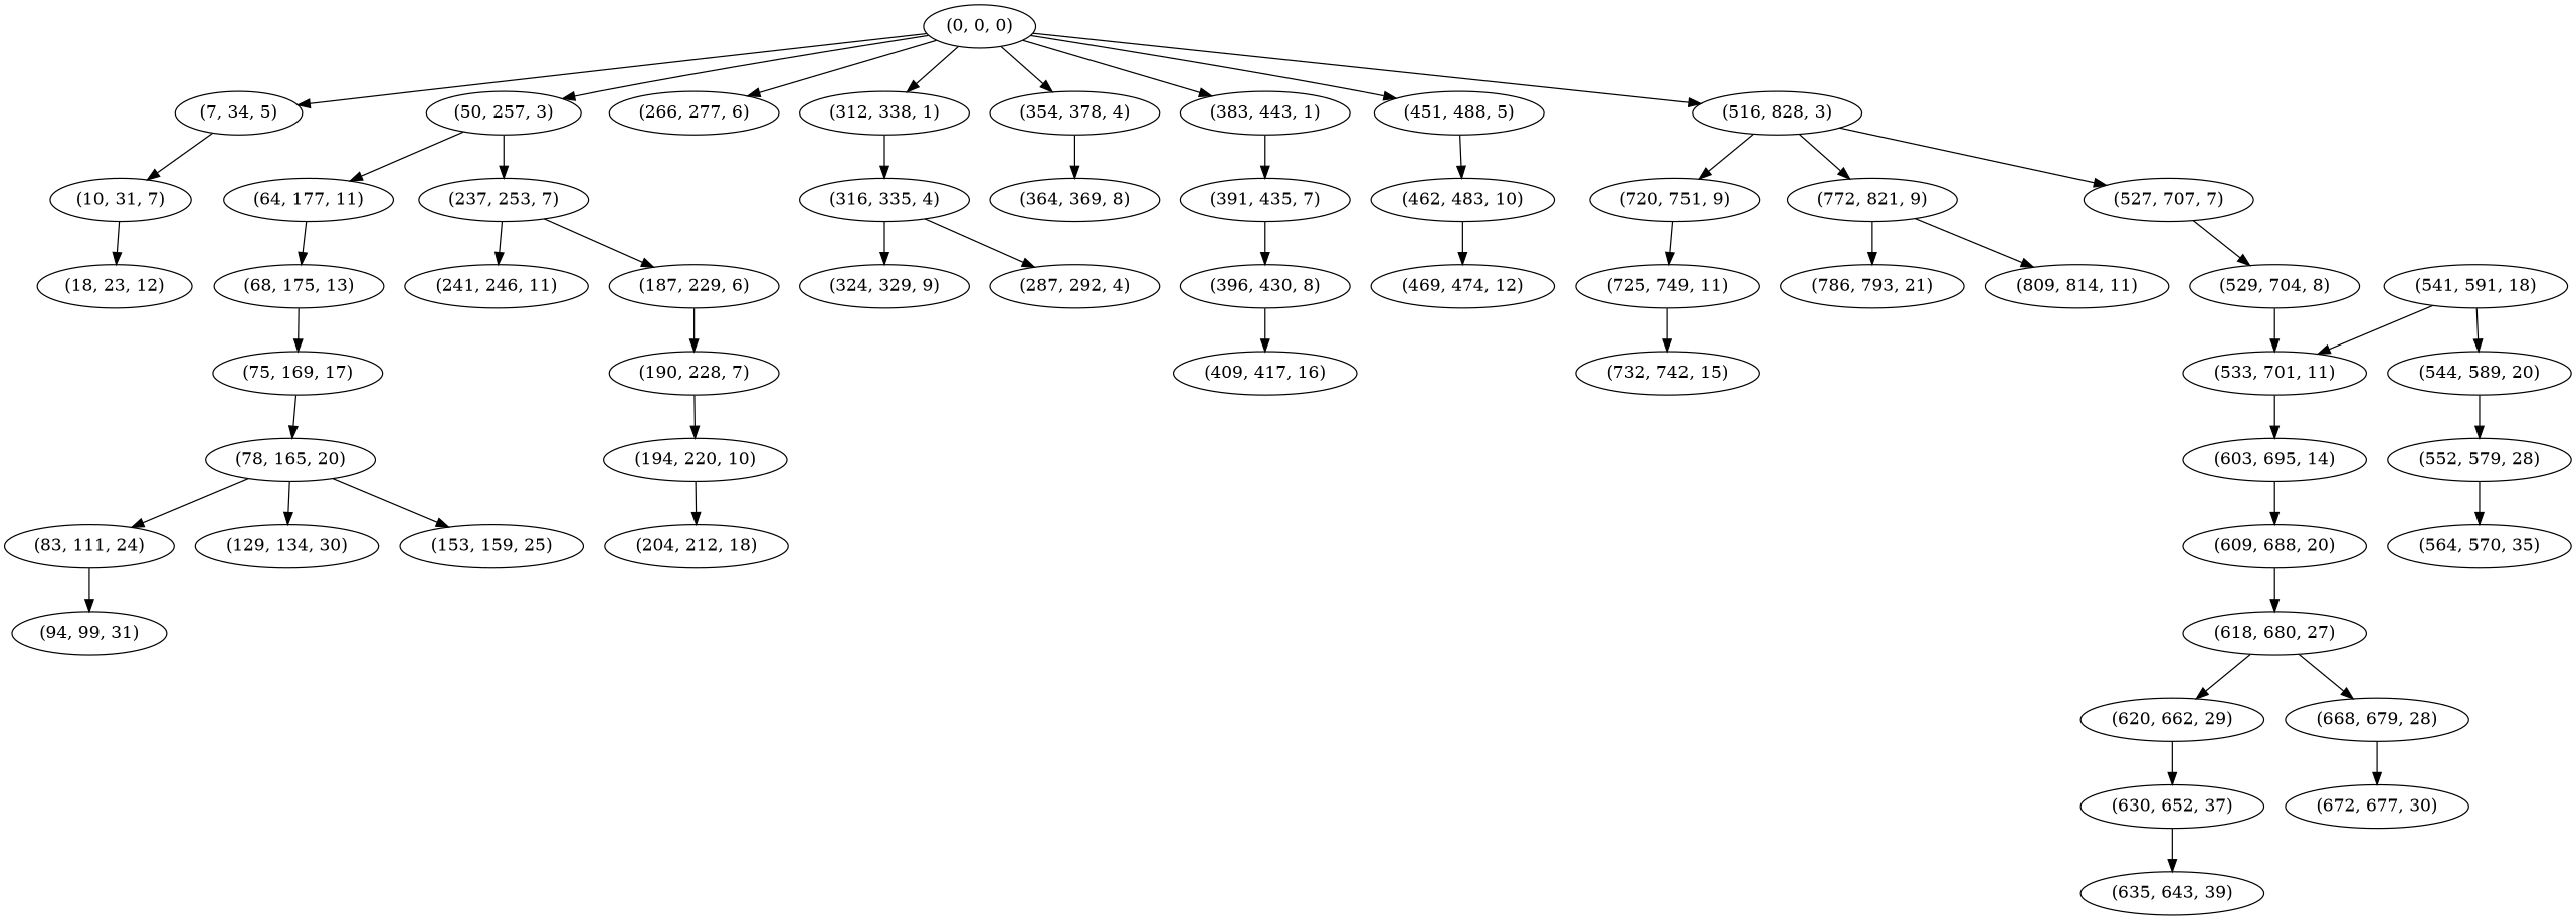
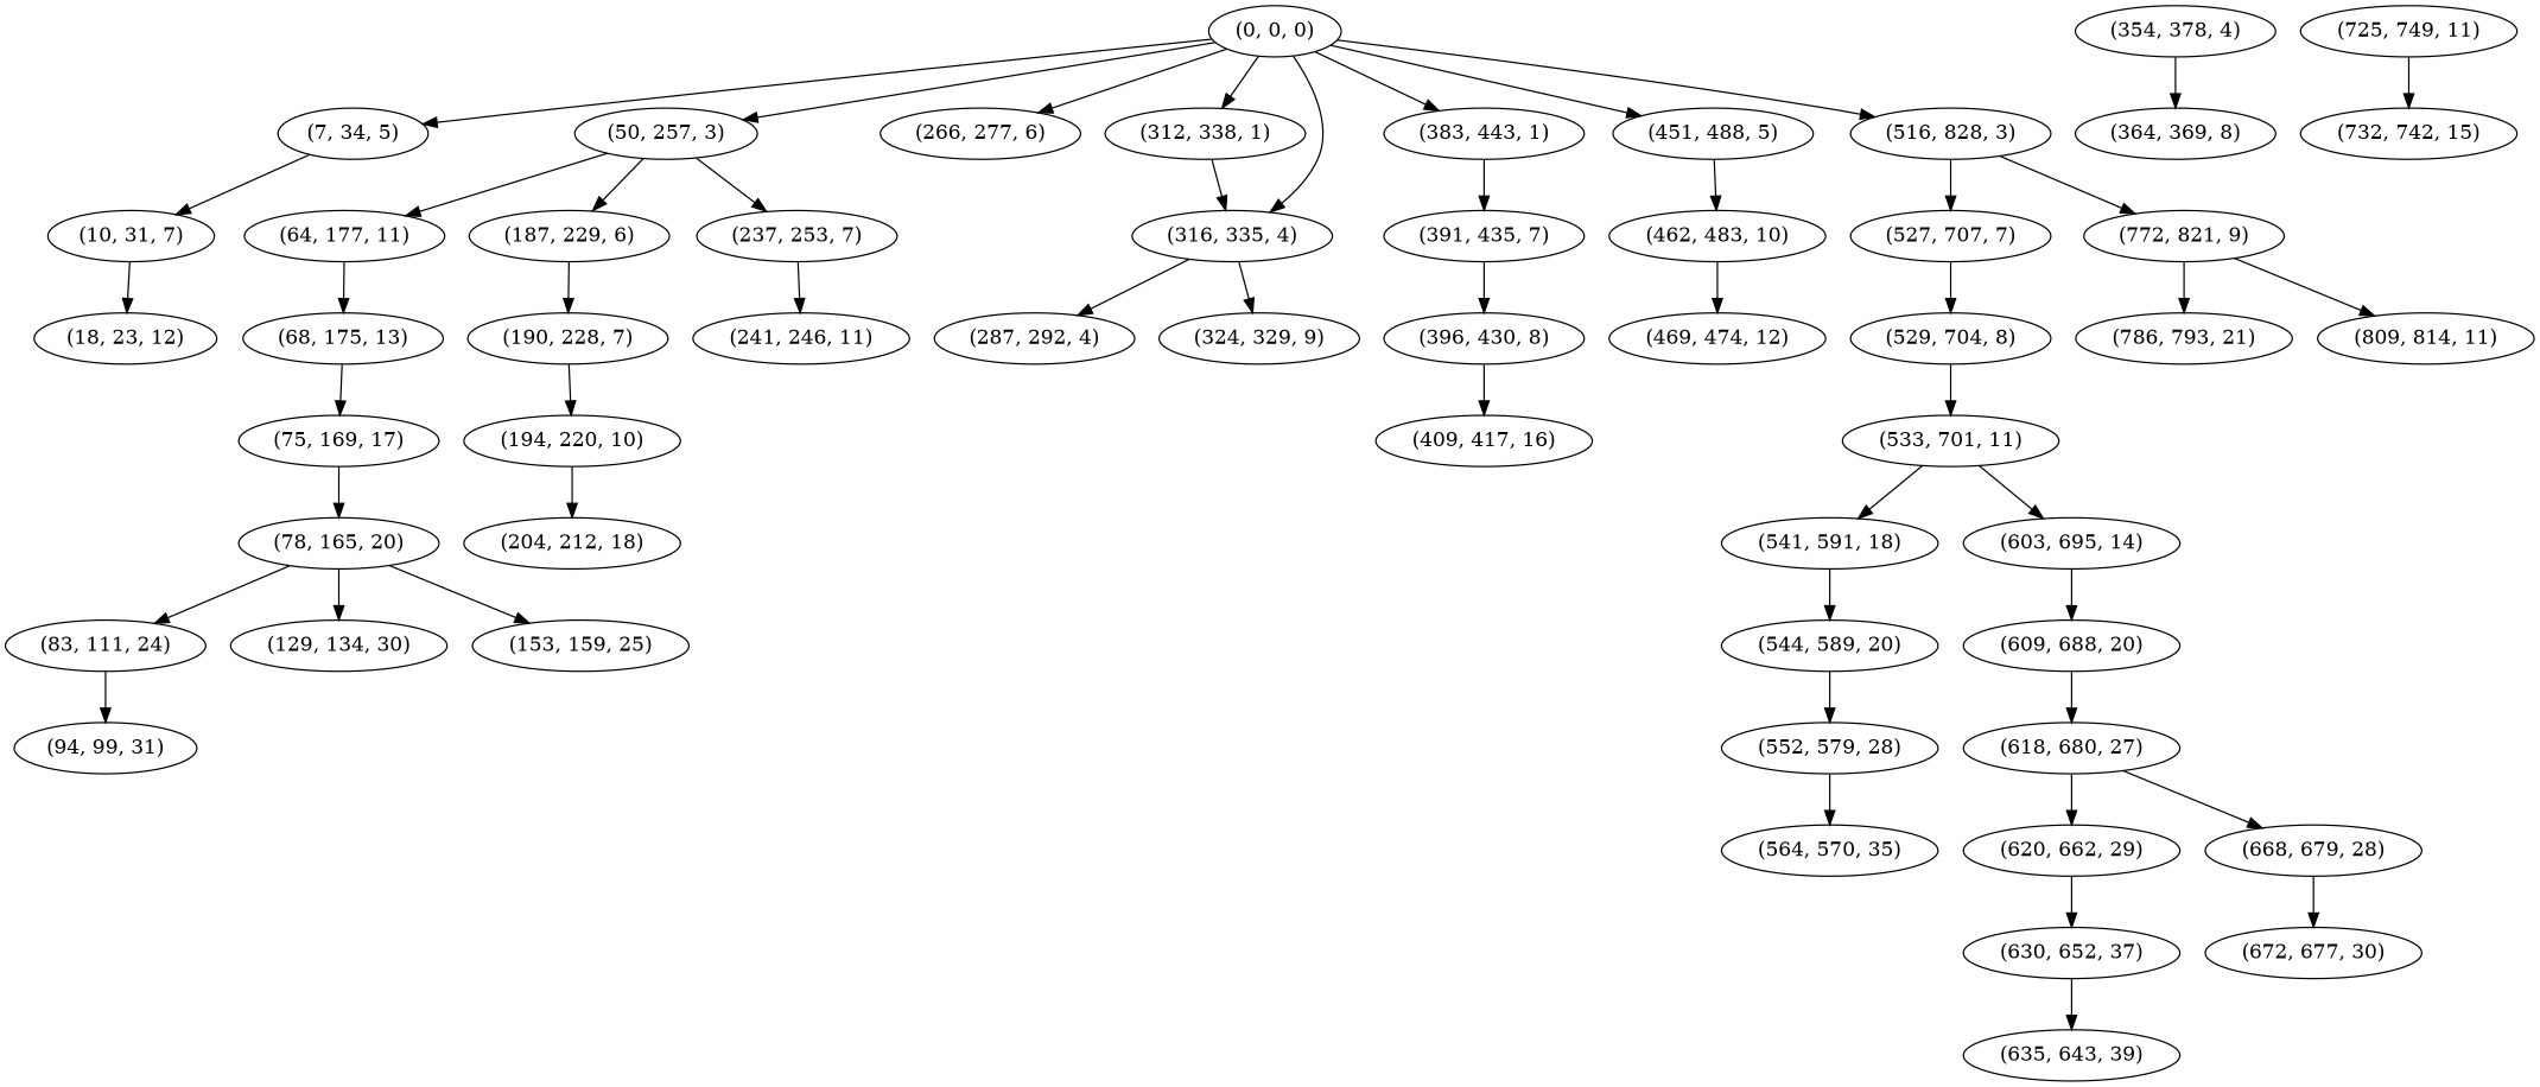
  digraph {
    "(0, 0, 0)"
    "(7, 34, 5)"
    "(50, 257, 3)"
    "(266, 277, 6)"
    "(312, 338, 1)"
    "(354, 378, 4)"
    "(383, 443, 1)"
    "(451, 488, 5)"
    "(516, 828, 3)"
    "(10, 31, 7)"
    "(64, 177, 11)"
    "(187, 229, 6)"
    "(237, 253, 7)"
    "(316, 335, 4)"
    "(364, 369, 8)"
    "(391, 435, 7)"
    "(462, 483, 10)"
    "(527, 707, 7)"
-   "(720, 751, 9)"
    "(772, 821, 9)"
    "(18, 23, 12)"
    "(68, 175, 13)"
    "(190, 228, 7)"
    "(241, 246, 11)"
    "(75, 169, 17)"
    "(78, 165, 20)"
    "(83, 111, 24)"
    "(129, 134, 30)"
    "(153, 159, 25)"
    "(94, 99, 31)"
    "(194, 220, 10)"
    "(204, 212, 18)"
    "(287, 292, 4)"
    "(324, 329, 9)"
    "(396, 430, 8)"
    "(409, 417, 16)"
    "(469, 474, 12)"
    "(529, 704, 8)"
    "(725, 749, 11)"
    "(786, 793, 21)"
    "(809, 814, 11)"
    "(533, 701, 11)"
    "(541, 591, 18)"
    "(603, 695, 14)"
    "(544, 589, 20)"
    "(609, 688, 20)"
    "(552, 579, 28)"
    "(564, 570, 35)"
    "(618, 680, 27)"
    "(620, 662, 29)"
    "(668, 679, 28)"
    "(630, 652, 37)"
    "(672, 677, 30)"
    "(635, 643, 39)"
    "(732, 742, 15)"
    "(0, 0, 0)" -> "(7, 34, 5)"
    "(0, 0, 0)" -> "(50, 257, 3)"
    "(0, 0, 0)" -> "(266, 277, 6)"
    "(0, 0, 0)" -> "(312, 338, 1)"
-   "(0, 0, 0)" -> "(354, 378, 4)"
+   "(0, 0, 0)" -> "(316, 335, 4)"
    "(0, 0, 0)" -> "(383, 443, 1)"
    "(0, 0, 0)" -> "(451, 488, 5)"
    "(0, 0, 0)" -> "(516, 828, 3)"
    "(7, 34, 5)" -> "(10, 31, 7)"
    "(50, 257, 3)" -> "(64, 177, 11)"
-   "(237, 253, 7)" -> "(187, 229, 6)"
+   "(50, 257, 3)" -> "(187, 229, 6)"
    "(50, 257, 3)" -> "(237, 253, 7)"
    "(312, 338, 1)" -> "(316, 335, 4)"
    "(354, 378, 4)" -> "(364, 369, 8)"
    "(383, 443, 1)" -> "(391, 435, 7)"
    "(451, 488, 5)" -> "(462, 483, 10)"
    "(516, 828, 3)" -> "(527, 707, 7)"
-   "(516, 828, 3)" -> "(720, 751, 9)"
    "(516, 828, 3)" -> "(772, 821, 9)"
    "(10, 31, 7)" -> "(18, 23, 12)"
    "(64, 177, 11)" -> "(68, 175, 13)"
    "(187, 229, 6)" -> "(190, 228, 7)"
    "(237, 253, 7)" -> "(241, 246, 11)"
    "(316, 335, 4)" -> "(287, 292, 4)"
    "(316, 335, 4)" -> "(324, 329, 9)"
    "(391, 435, 7)" -> "(396, 430, 8)"
    "(462, 483, 10)" -> "(469, 474, 12)"
    "(527, 707, 7)" -> "(529, 704, 8)"
-   "(720, 751, 9)" -> "(725, 749, 11)"
    "(772, 821, 9)" -> "(786, 793, 21)"
    "(772, 821, 9)" -> "(809, 814, 11)"
    "(68, 175, 13)" -> "(75, 169, 17)"
    "(190, 228, 7)" -> "(194, 220, 10)"
    "(75, 169, 17)" -> "(78, 165, 20)"
    "(78, 165, 20)" -> "(83, 111, 24)"
    "(78, 165, 20)" -> "(129, 134, 30)"
    "(78, 165, 20)" -> "(153, 159, 25)"
    "(83, 111, 24)" -> "(94, 99, 31)"
    "(194, 220, 10)" -> "(204, 212, 18)"
    "(396, 430, 8)" -> "(409, 417, 16)"
    "(529, 704, 8)" -> "(533, 701, 11)"
    "(725, 749, 11)" -> "(732, 742, 15)"
-   "(541, 591, 18)" -> "(533, 701, 11)"
+   "(533, 701, 11)" -> "(541, 591, 18)"
    "(533, 701, 11)" -> "(603, 695, 14)"
    "(541, 591, 18)" -> "(544, 589, 20)"
    "(603, 695, 14)" -> "(609, 688, 20)"
    "(544, 589, 20)" -> "(552, 579, 28)"
    "(609, 688, 20)" -> "(618, 680, 27)"
    "(552, 579, 28)" -> "(564, 570, 35)"
    "(618, 680, 27)" -> "(620, 662, 29)"
    "(618, 680, 27)" -> "(668, 679, 28)"
    "(620, 662, 29)" -> "(630, 652, 37)"
    "(668, 679, 28)" -> "(672, 677, 30)"
    "(630, 652, 37)" -> "(635, 643, 39)"
  }
